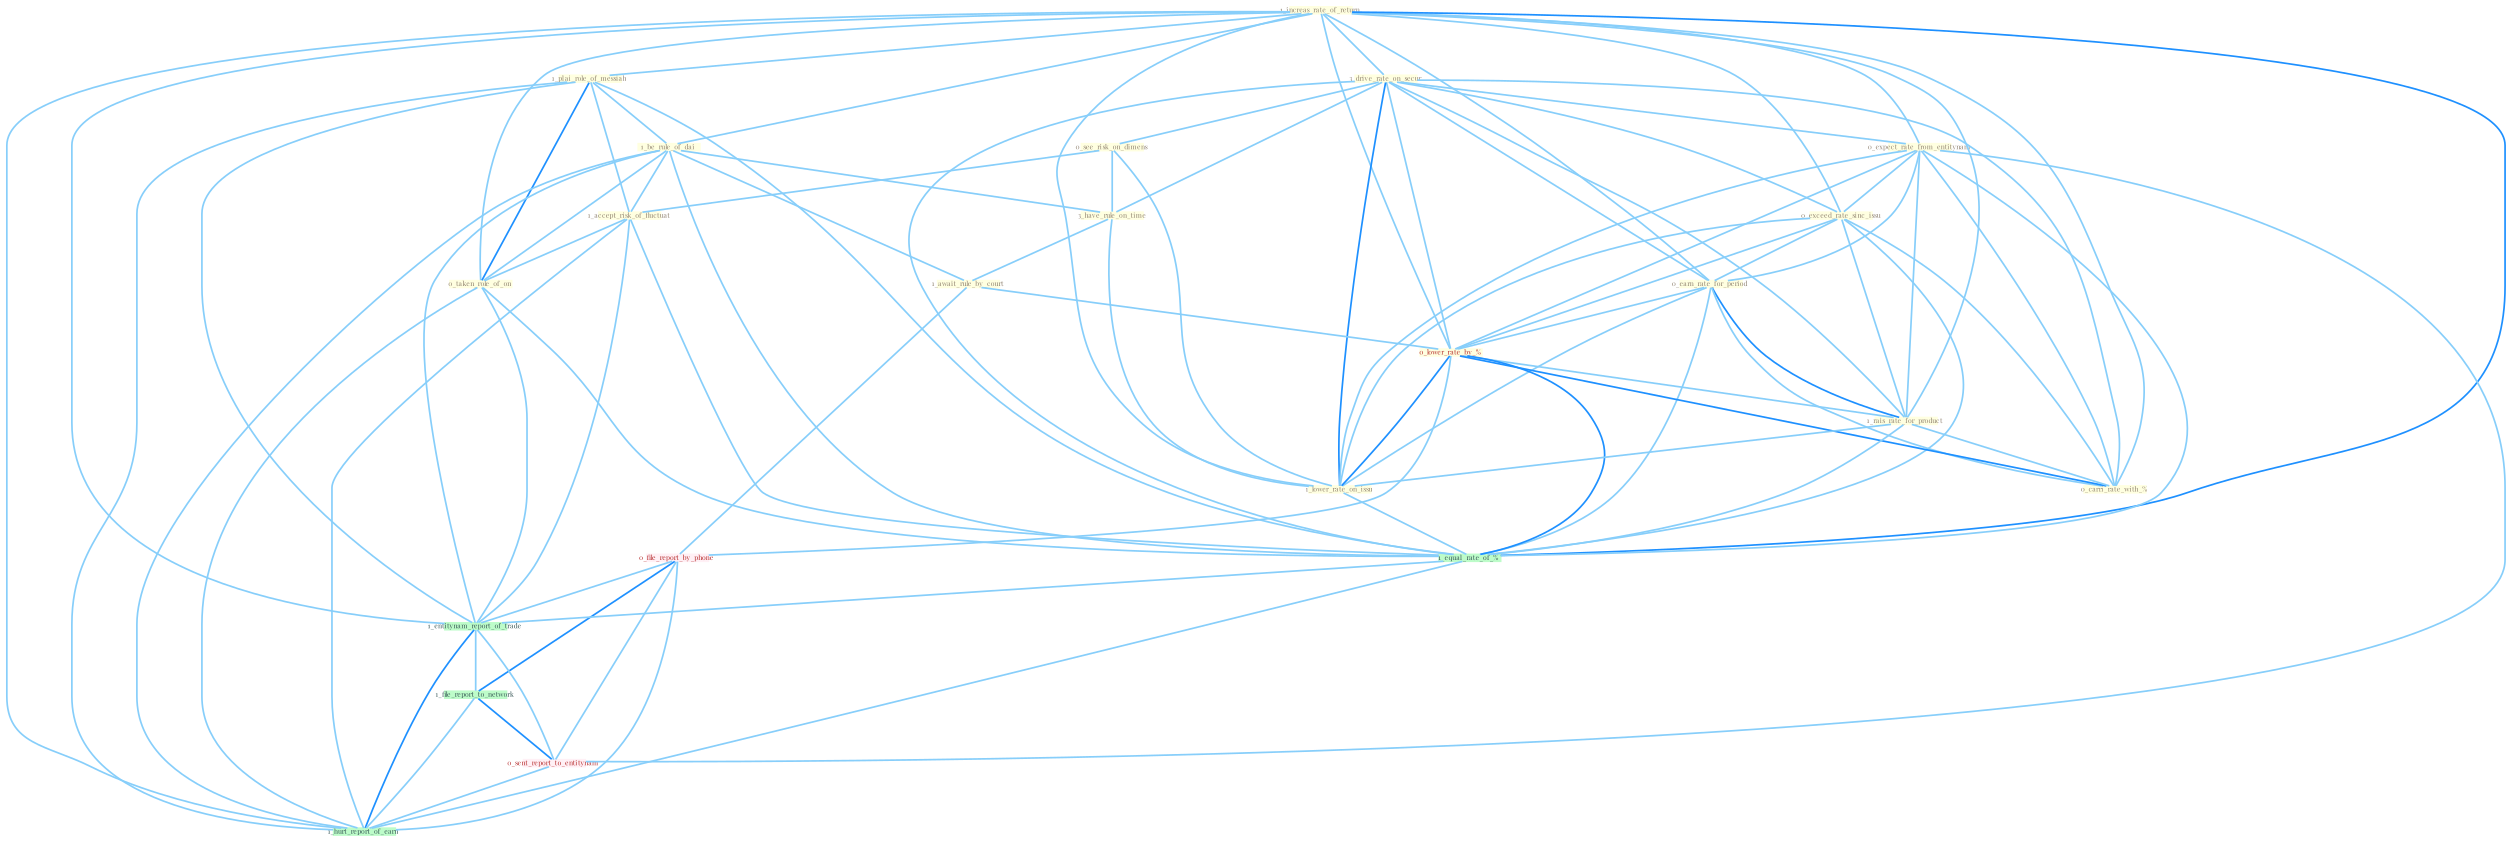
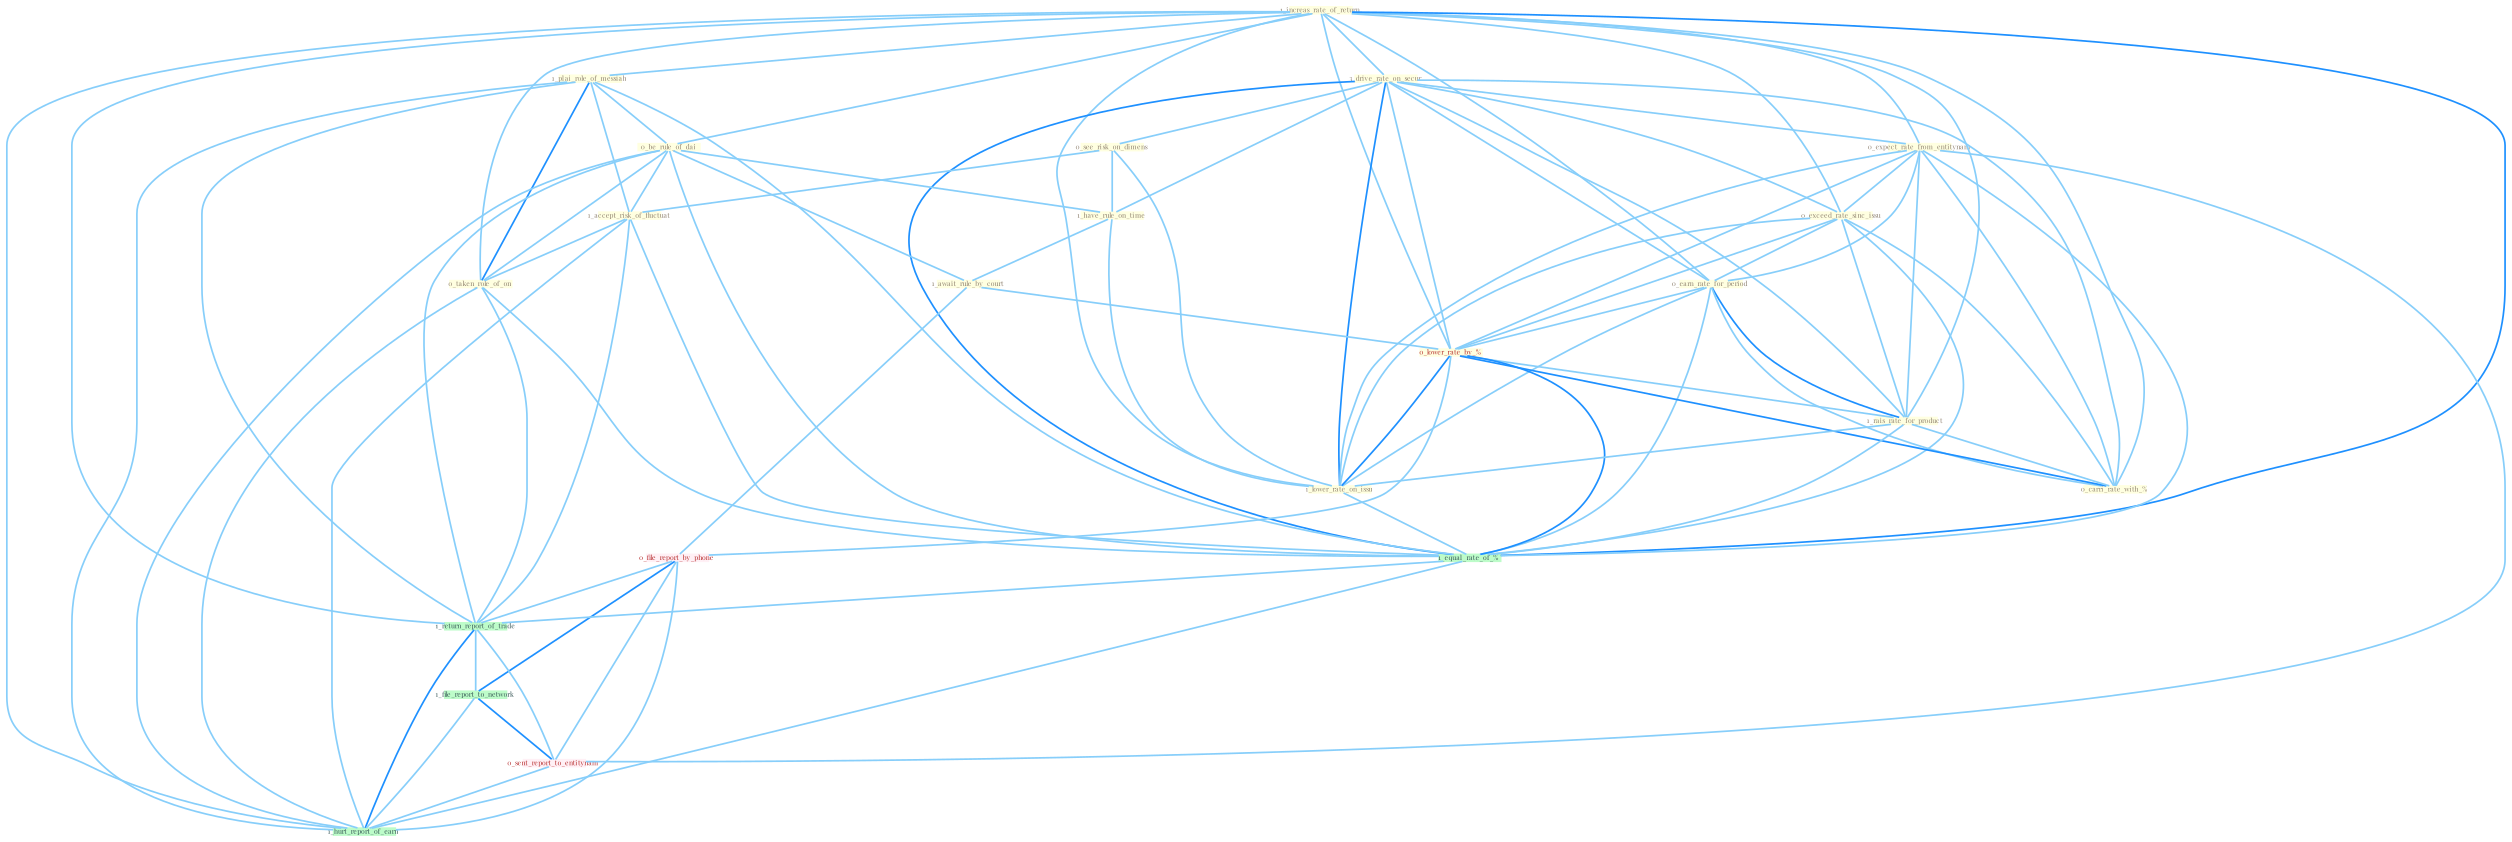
  graph {
    fontname="Playfair Display"
    node [color="#ffffe0" fixedsize=true fontcolor="#8b7d6b" fontname="Playfair Display" fontsize=4 shape=polygon style=filled]
    edge [color="#87cefa" fontname="Playfair Display" w=1]
    "1_increas_rate_of_return " [height=.06 width=.5]
    n2 [height=.06 label="3_drive_rate_on_secur" width=.5]
    "1_plai_role_of_messiah " [height=.06 width=.5]
    "0_expect_rate_from_entitynam " [height=.06 width=.5]
-   "1_be_rule_of_dai " [height=.06 width=.5]
+   "1_be_rule_of_dai " [height=.06 width=.5 label="0_be_rule_of_dai"]
    "0_see_risk_on_dimens " [height=.06 width=.5]
-   "1_have_rule_on_time " [height=.06 width=.5 label="3_have_rule_on_time"]
+   "1_have_rule_on_time " [height=.06 width=.5]
    "1_await_rule_by_court " [height=.06 width=.5]
    "1_accept_risk_of_fluctuat " [height=.06 width=.5]
    n10 [height=.06 label="0_exceed_rate_sinc_issu" width=.5]
    "0_earn_rate_for_period " [height=.06 width=.5]
    "0_lower_rate_by_% " [fontcolor="#b22222" height=.06 width=.5]
    "1_rais_rate_for_product " [height=.06 width=.5]
    "1_lower_rate_on_issu " [height=.06 width=.5]
    "0_carri_rate_with_% " [height=.06 width=.5]
    "0_taken_role_of_on " [height=.06 width=.5]
    "0_file_report_by_phone " [color="#fff0f5" fontcolor="#b22222" height=.06 width=.5]
    "0_sent_report_to_entitynam " [color="#fff0f5" fontcolor="#b22222" height=.06 width=.5]
    "1_equal_rate_of_% " [color="#BDFCC9" fontcolor="#2f4f4f" height=.06 width=.5]
-   "1_entitynam_report_of_trade " [color="#BDFCC9" fontcolor="#2f4f4f" height=.06 width=.5]
+   "1_entitynam_report_of_trade " [color="#BDFCC9" fontcolor="#2f4f4f" height=.06 width=.5 label="1_return_report_of_trade"]
    "1_hurt_report_of_earn " [color="#BDFCC9" fontcolor="#2f4f4f" height=.06 width=.5]
    "1_file_report_to_network " [color="#BDFCC9" fontcolor="#2f4f4f" height=.06 width=.5]
    subgraph sub_1 {
      "1_increas_rate_of_return "
      n2
      "1_plai_role_of_messiah "
      "0_expect_rate_from_entitynam "
      "1_be_rule_of_dai "
      "0_see_risk_on_dimens "
      "1_have_rule_on_time "
      "1_await_rule_by_court "
      "1_accept_risk_of_fluctuat "
      n10
      "0_earn_rate_for_period "
      "0_lower_rate_by_% "
      "1_rais_rate_for_product "
      "1_lower_rate_on_issu "
      "0_carri_rate_with_% "
      "0_taken_role_of_on "
    }
    subgraph sub_2 {
      "0_file_report_by_phone "
      "0_sent_report_to_entitynam "
    }
    "1_increas_rate_of_return " -- n2
    "1_increas_rate_of_return " -- "1_plai_role_of_messiah "
    "1_increas_rate_of_return " -- "0_expect_rate_from_entitynam "
    "1_increas_rate_of_return " -- "1_be_rule_of_dai "
    "1_increas_rate_of_return " -- n10
    "1_increas_rate_of_return " -- "0_earn_rate_for_period "
    "1_increas_rate_of_return " -- "0_lower_rate_by_% "
    "1_increas_rate_of_return " -- "1_rais_rate_for_product "
    "1_increas_rate_of_return " -- "1_lower_rate_on_issu "
    "1_increas_rate_of_return " -- "0_carri_rate_with_% "
    "1_increas_rate_of_return " -- "0_taken_role_of_on "
    "1_increas_rate_of_return " -- "1_equal_rate_of_% " [color="#1e90ff" w=2]
    "1_increas_rate_of_return " -- "1_entitynam_report_of_trade "
    "1_increas_rate_of_return " -- "1_hurt_report_of_earn "
    n2 -- "0_expect_rate_from_entitynam "
    n2 -- "0_see_risk_on_dimens "
    n2 -- "1_have_rule_on_time "
    n2 -- n10
    n2 -- "0_earn_rate_for_period "
    n2 -- "0_lower_rate_by_% "
    n2 -- "1_rais_rate_for_product "
    n2 -- "1_lower_rate_on_issu " [color="#1e90ff" w=2]
    n2 -- "0_carri_rate_with_% "
-   n2 -- "1_equal_rate_of_% "
+   n2 -- "1_equal_rate_of_% " [color="#1e90ff"]
    "1_plai_role_of_messiah " -- "1_be_rule_of_dai "
    "1_plai_role_of_messiah " -- "1_accept_risk_of_fluctuat "
    "1_plai_role_of_messiah " -- "0_taken_role_of_on " [color="#1e90ff" w=2]
    "1_plai_role_of_messiah " -- "1_equal_rate_of_% "
    "1_plai_role_of_messiah " -- "1_entitynam_report_of_trade "
    "1_plai_role_of_messiah " -- "1_hurt_report_of_earn "
    "0_expect_rate_from_entitynam " -- n10
    "0_expect_rate_from_entitynam " -- "0_earn_rate_for_period "
    "0_expect_rate_from_entitynam " -- "0_lower_rate_by_% "
    "0_expect_rate_from_entitynam " -- "1_rais_rate_for_product "
    "0_expect_rate_from_entitynam " -- "1_lower_rate_on_issu "
    "0_expect_rate_from_entitynam " -- "0_carri_rate_with_% "
    "0_expect_rate_from_entitynam " -- "0_sent_report_to_entitynam "
    "0_expect_rate_from_entitynam " -- "1_equal_rate_of_% "
    "1_be_rule_of_dai " -- "1_have_rule_on_time "
    "1_be_rule_of_dai " -- "1_await_rule_by_court "
    "1_be_rule_of_dai " -- "1_accept_risk_of_fluctuat "
    "1_be_rule_of_dai " -- "0_taken_role_of_on "
    "1_be_rule_of_dai " -- "1_equal_rate_of_% "
    "1_be_rule_of_dai " -- "1_entitynam_report_of_trade "
    "1_be_rule_of_dai " -- "1_hurt_report_of_earn "
    "0_see_risk_on_dimens " -- "1_have_rule_on_time "
    "0_see_risk_on_dimens " -- "1_accept_risk_of_fluctuat "
    "0_see_risk_on_dimens " -- "1_lower_rate_on_issu "
    "1_have_rule_on_time " -- "1_await_rule_by_court "
    "1_have_rule_on_time " -- "1_lower_rate_on_issu "
    "1_await_rule_by_court " -- "0_lower_rate_by_% "
    "1_await_rule_by_court " -- "0_file_report_by_phone "
    "1_accept_risk_of_fluctuat " -- "0_taken_role_of_on "
    "1_accept_risk_of_fluctuat " -- "1_equal_rate_of_% "
    "1_accept_risk_of_fluctuat " -- "1_entitynam_report_of_trade "
    "1_accept_risk_of_fluctuat " -- "1_hurt_report_of_earn "
    n10 -- "0_earn_rate_for_period "
    n10 -- "0_lower_rate_by_% "
    n10 -- "1_rais_rate_for_product "
    n10 -- "1_lower_rate_on_issu "
    n10 -- "0_carri_rate_with_% "
    n10 -- "1_equal_rate_of_% "
    "0_earn_rate_for_period " -- "0_lower_rate_by_% "
    "0_earn_rate_for_period " -- "1_rais_rate_for_product " [color="#1e90ff" w=2]
    "0_earn_rate_for_period " -- "1_lower_rate_on_issu "
    "0_earn_rate_for_period " -- "0_carri_rate_with_% "
    "0_earn_rate_for_period " -- "1_equal_rate_of_% "
    "0_lower_rate_by_% " -- "1_rais_rate_for_product "
    "0_lower_rate_by_% " -- "1_lower_rate_on_issu " [color="#1e90ff" w=2]
    "0_lower_rate_by_% " -- "0_carri_rate_with_% " [color="#1e90ff" w=2]
    "0_lower_rate_by_% " -- "0_file_report_by_phone "
    "0_lower_rate_by_% " -- "1_equal_rate_of_% " [color="#1e90ff" w=2]
    "1_rais_rate_for_product " -- "1_lower_rate_on_issu "
    "1_rais_rate_for_product " -- "0_carri_rate_with_% "
    "1_rais_rate_for_product " -- "1_equal_rate_of_% "
    "1_lower_rate_on_issu " -- "1_equal_rate_of_% "
    "0_taken_role_of_on " -- "1_equal_rate_of_% "
    "0_taken_role_of_on " -- "1_entitynam_report_of_trade "
    "0_taken_role_of_on " -- "1_hurt_report_of_earn "
    "0_file_report_by_phone " -- "0_sent_report_to_entitynam "
    "0_file_report_by_phone " -- "1_entitynam_report_of_trade "
    "0_file_report_by_phone " -- "1_hurt_report_of_earn "
    "0_file_report_by_phone " -- "1_file_report_to_network " [color="#1e90ff" w=2]
    "0_sent_report_to_entitynam " -- "1_hurt_report_of_earn "
    "1_equal_rate_of_% " -- "1_entitynam_report_of_trade "
    "1_equal_rate_of_% " -- "1_hurt_report_of_earn "
    "1_entitynam_report_of_trade " -- "0_sent_report_to_entitynam "
    "1_entitynam_report_of_trade " -- "1_hurt_report_of_earn " [color="#1e90ff" w=2]
    "1_entitynam_report_of_trade " -- "1_file_report_to_network "
    "1_file_report_to_network " -- "0_sent_report_to_entitynam " [color="#1e90ff" w=2]
    "1_file_report_to_network " -- "1_hurt_report_of_earn "
  }
